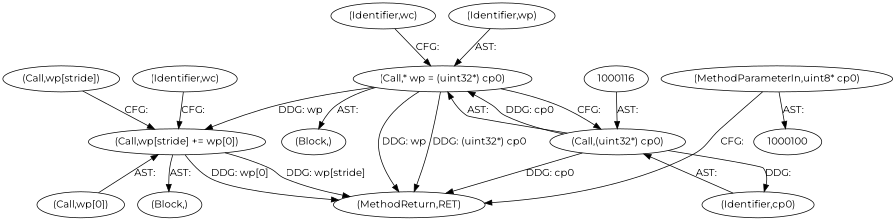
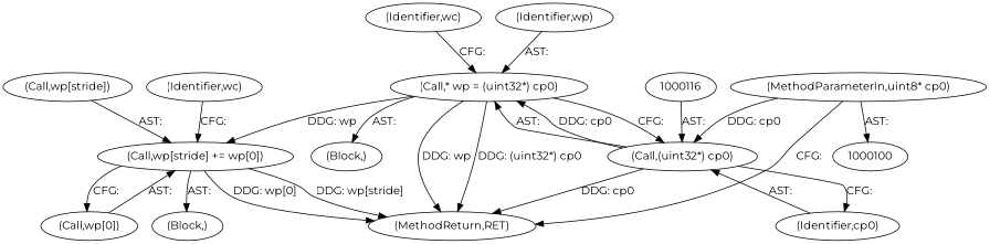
  digraph {
    fontname=Montserrat
    node [fontname=Montserrat]
    edge [fontname=Montserrat]
    n1 [label="(Call,wp[stride] += wp[0])"]
    n2 [label="(Block,)"]
    n3 [label="(Call,wp[0])"]
    n4 [label="(MethodReturn,RET)"]
    n5 [label="(Call,* wp = (uint32*) cp0)"]
    n6 [label="(Call,(uint32*) cp0)"]
    n7 [label="(Block,)"]
    n8 [label="(Identifier,cp0)"]
    n9 [label="(MethodParameterIn,uint8* cp0)"]
    1000100
    n11 [label="(Identifier,wc)"]
    n12 [label="(Identifier,wc)"]
    n13 [label="(Call,wp[stride])"]
    n14 [label="(Identifier,wp)"]
    1000116
    n1 -> n2 [label="AST: "]
+   n1 -> n3 [label="CFG: "]
    n1 -> n4 [label="DDG: wp[0]"]
    n1 -> n4 [label="DDG: wp[stride]"]
    n3 -> n1 [label="AST: "]
    n5 -> n1 [label="DDG: wp"]
    n5 -> n4 [label="DDG: wp"]
    n5 -> n4 [label="DDG: (uint32*) cp0"]
    n5 -> n6 [label="CFG: "]
    n5 -> n7 [label="AST: "]
    n6 -> n4 [label="DDG: cp0"]
    n6 -> n5 [label="AST: "]
    n6 -> n5 [label="DDG: cp0"]
-   n6 -> n8 [label="DDG: "]
+   n6 -> n8 [label="CFG: "]
    n8 -> n6 [label="AST: "]
    n9 -> n4 [label="CFG: "]
+   n9 -> n6 [label="DDG: cp0"]
    n9 -> 1000100 [label="AST: "]
    n11 -> n5 [label="CFG: "]
    n12 -> n1 [label="CFG: "]
-   n13 -> n1 [label="CFG: "]
+   n13 -> n1 [label="AST: "]
    n14 -> n5 [label="AST: "]
    1000116 -> n6 [label="AST: "]
  }
